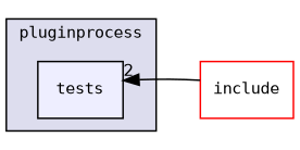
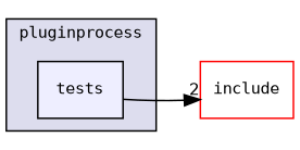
  digraph {
    compound=true
    rankdir=LR
    fontname="DejaVu Sans Mono"
    node [fontname="DejaVu Sans Mono" fontsize=10 shape=box style=filled]
    n1 [fillcolor="#eeeeff" label=tests pencolor=black]
    n2 [color=red fillcolor=white label=include]
    subgraph cluster_1 {
      bgcolor="#ddddee"
      fontsize=10
      label=pluginprocess
      pencolor=black
      n1
    }
-   n2 -> n1 [headlabel=2 labeldistance=1.5 labelfontname=Helvetica labelfontsize=10 fontname="DejaVu Sans Mono"]
+   n1 -> n2 [headlabel=2 labeldistance=1.5 labelfontname=Helvetica labelfontsize=10 fontname="DejaVu Sans Mono"]
  }
